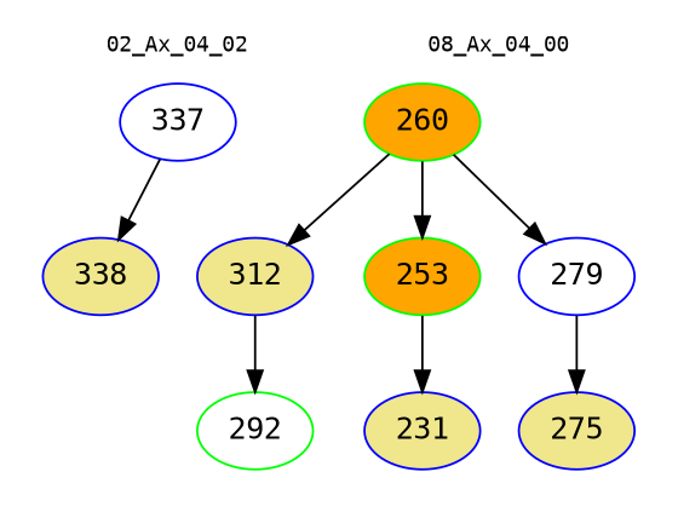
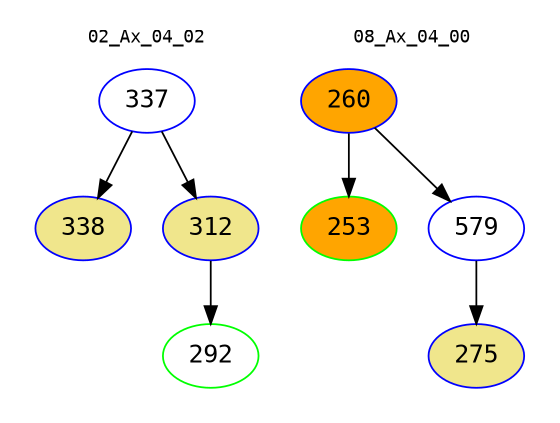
  digraph {
    fontname="DejaVu Sans Mono"
    node [color=blue fillcolor=khaki fontname="DejaVu Sans Mono" style=filled]
    edge [color=black fontname="DejaVu Sans Mono"]
    n1 [fillcolor=white label=337]
    n2 [label=312]
    n3 [label=338]
    n4 [color=green fillcolor=white label=292]
-   n5 [color=green fillcolor=orange label=260]
+   n5 [fillcolor=orange label=260]
    n6 [color=green fillcolor=orange label=253]
-   n7 [fillcolor=white label=279]
-   n8 [label=231]
+   n7 [fillcolor=white label=579]
    n9 [label=275]
    subgraph cluster_1 {
      color=white
      fontsize=10
      label="02_Ax_04_02"
      n1
      n2
      n3
      n4
    }
    subgraph cluster_2 {
      color=white
      fontsize=10
      label="08_Ax_04_00"
      n5
      n6
      n7
-     n8
      n9
    }
-   n5 -> n2
+   n1 -> n2
    n1 -> n3
    n2 -> n4
    n5 -> n6
    n5 -> n7
-   n6 -> n8
    n7 -> n9
  }
